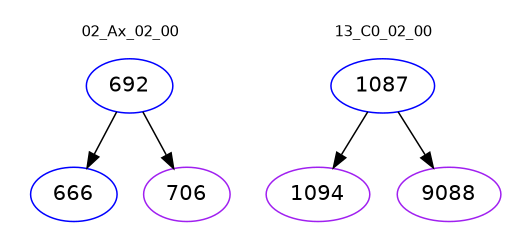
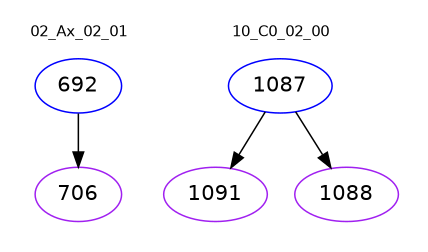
  digraph {
    fontname="DejaVu Sans"
    node [color=blue fontname="DejaVu Sans"]
    edge [color=black fontname="DejaVu Sans"]
    n1 [label=692]
-   n2 [label=666]
    n3 [color=purple label=706]
    n4 [label=1087]
-   n5 [color=purple label=1094]
-   n6 [color=purple label=9088]
+   n5 [color=purple label=1091]
+   n6 [color=purple label=1088]
    subgraph cluster_1 {
      color=white
      fontsize=10
-     label="02_Ax_02_00"
+     label="02_Ax_02_01"
      n1
-     n2
      n3
    }
    subgraph cluster_2 {
      color=white
      fontsize=10
-     label="13_C0_02_00"
+     label="10_C0_02_00"
      n4
      n5
      n6
    }
-   n1 -> n2
    n1 -> n3
    n4 -> n5
    n4 -> n6
  }
